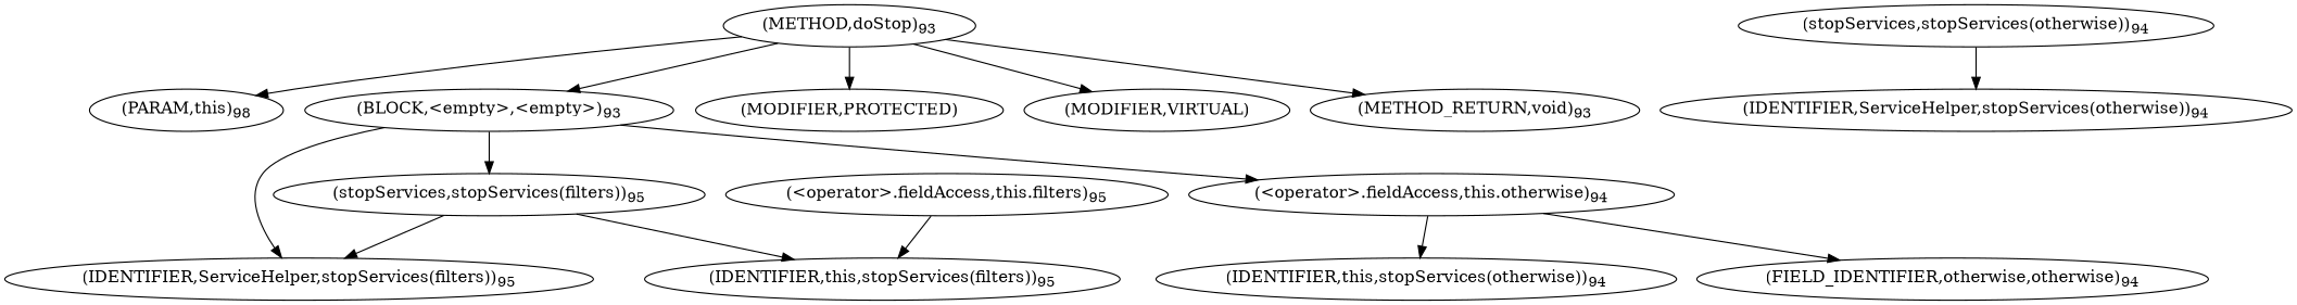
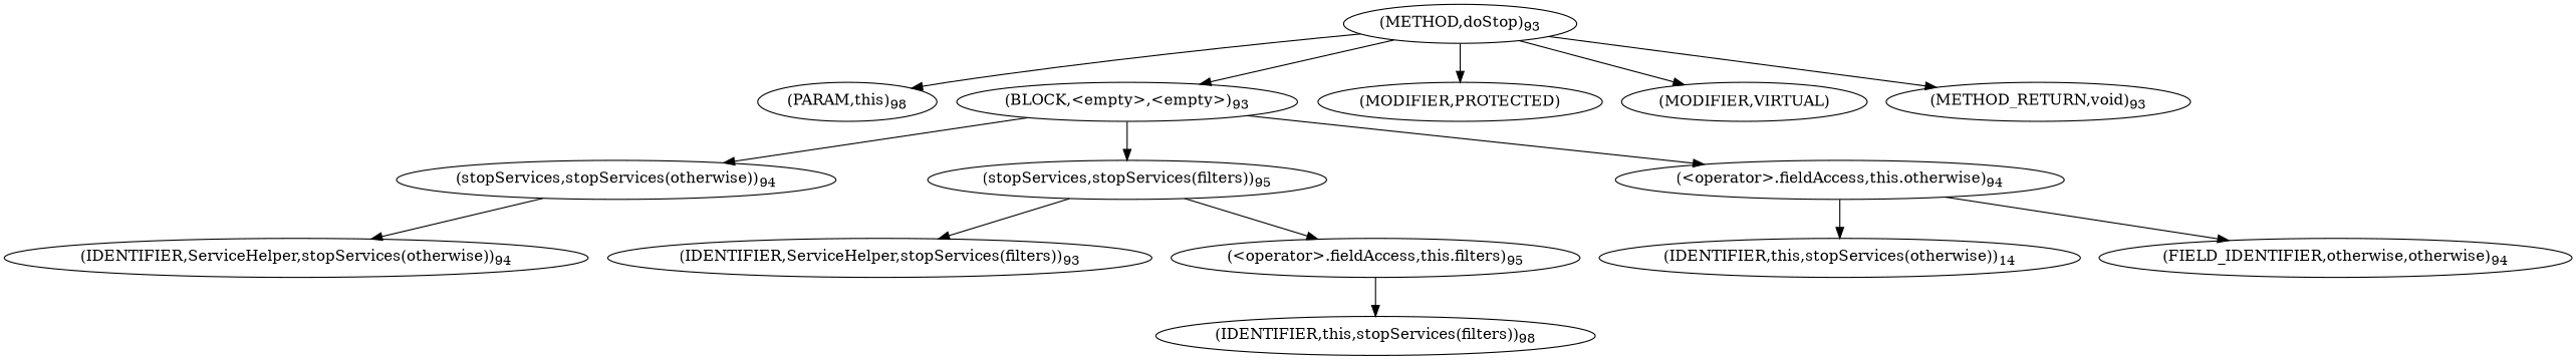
  digraph {
    n1 [label=<(METHOD,doStop)<SUB>93</SUB>>]
    n2 [label=<(PARAM,this)<SUB>98</SUB>>]
    n3 [label=<(BLOCK,&lt;empty&gt;,&lt;empty&gt;)<SUB>93</SUB>>]
    n4 [label=<(MODIFIER,PROTECTED)>]
    n5 [label=<(MODIFIER,VIRTUAL)>]
    n6 [label=<(METHOD_RETURN,void)<SUB>93</SUB>>]
    n7 [label=<(stopServices,stopServices(otherwise))<SUB>94</SUB>>]
    n8 [label=<(stopServices,stopServices(filters))<SUB>95</SUB>>]
    n9 [label=<(&lt;operator&gt;.fieldAccess,this.otherwise)<SUB>94</SUB>>]
    n10 [label=<(IDENTIFIER,ServiceHelper,stopServices(otherwise))<SUB>94</SUB>>]
-   n11 [label=<(IDENTIFIER,ServiceHelper,stopServices(filters))<SUB>95</SUB>>]
+   n11 [label=<(IDENTIFIER,ServiceHelper,stopServices(filters))<SUB>93</SUB>>]
    n12 [label=<(&lt;operator&gt;.fieldAccess,this.filters)<SUB>95</SUB>>]
-   n13 [label=<(IDENTIFIER,this,stopServices(otherwise))<SUB>94</SUB>>]
+   n13 [label=<(IDENTIFIER,this,stopServices(otherwise))<SUB>14</SUB>>]
    n14 [label=<(FIELD_IDENTIFIER,otherwise,otherwise)<SUB>94</SUB>>]
-   n15 [label=<(IDENTIFIER,this,stopServices(filters))<SUB>95</SUB>>]
+   n15 [label=<(IDENTIFIER,this,stopServices(filters))<SUB>98</SUB>>]
    n1 -> n2
    n1 -> n3
    n1 -> n4
    n1 -> n5
    n1 -> n6
-   n3 -> n11
+   n3 -> n7
    n3 -> n8
    n3 -> n9
    n7 -> n10
    n8 -> n11
-   n8 -> n15
+   n8 -> n12
    n9 -> n13
    n9 -> n14
    n12 -> n15
  }
